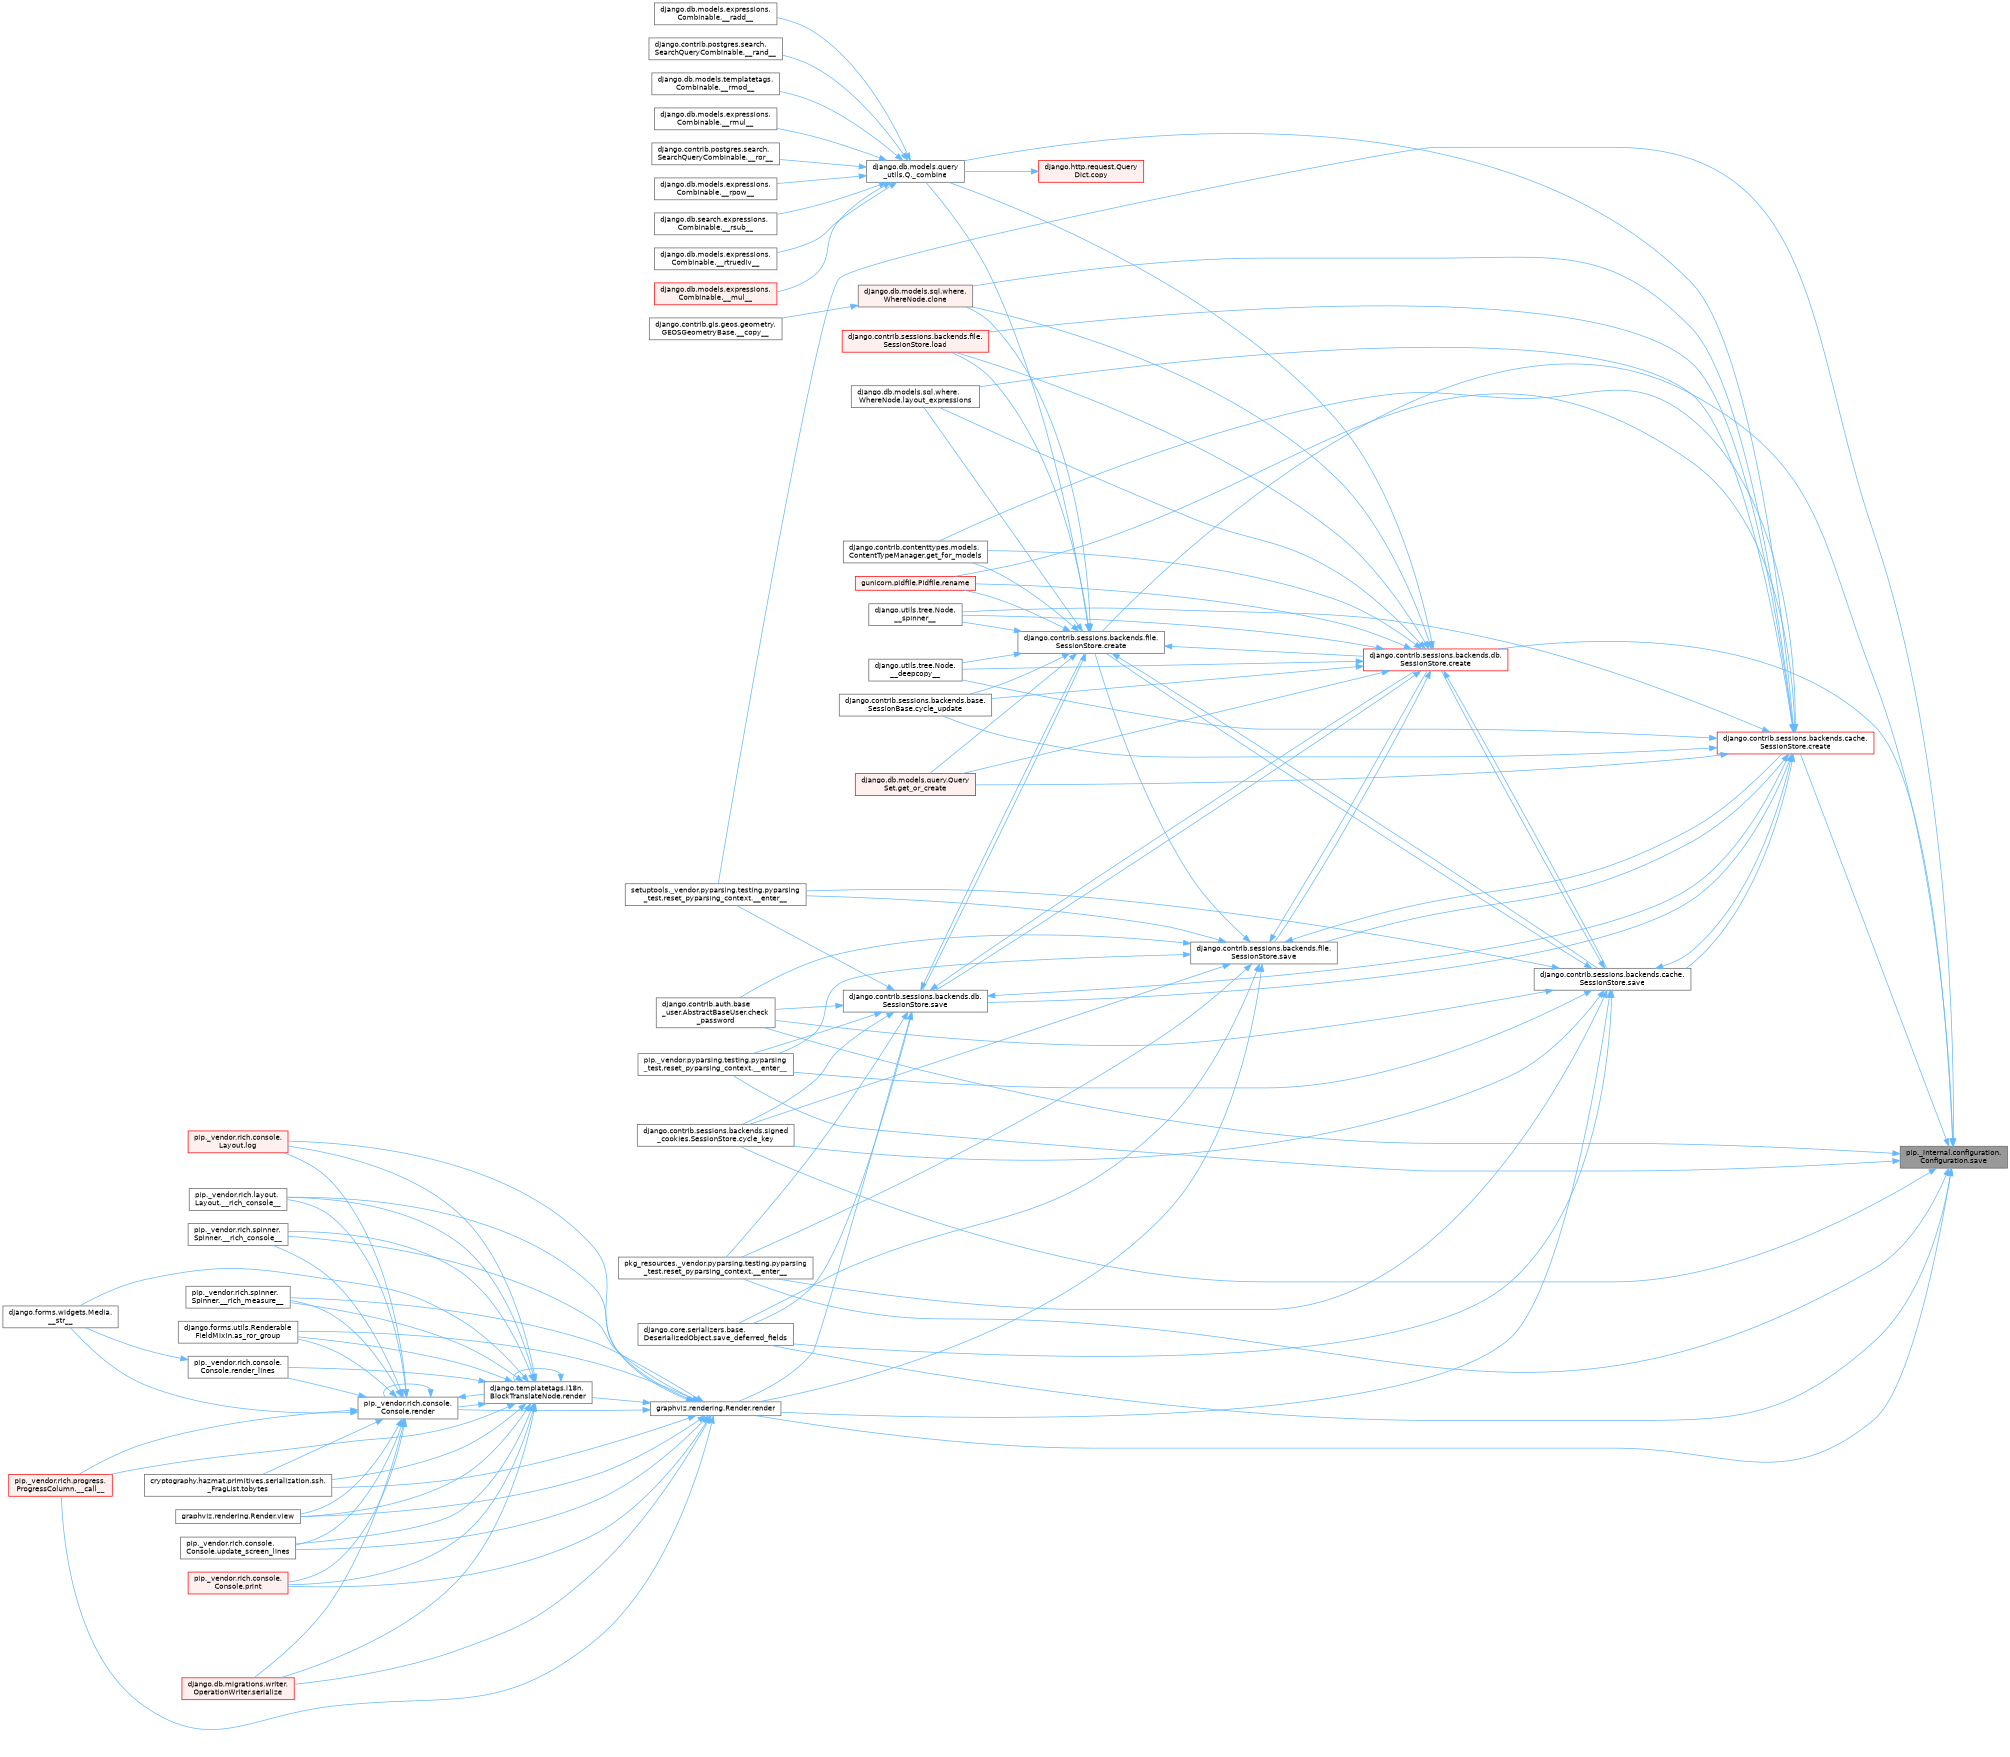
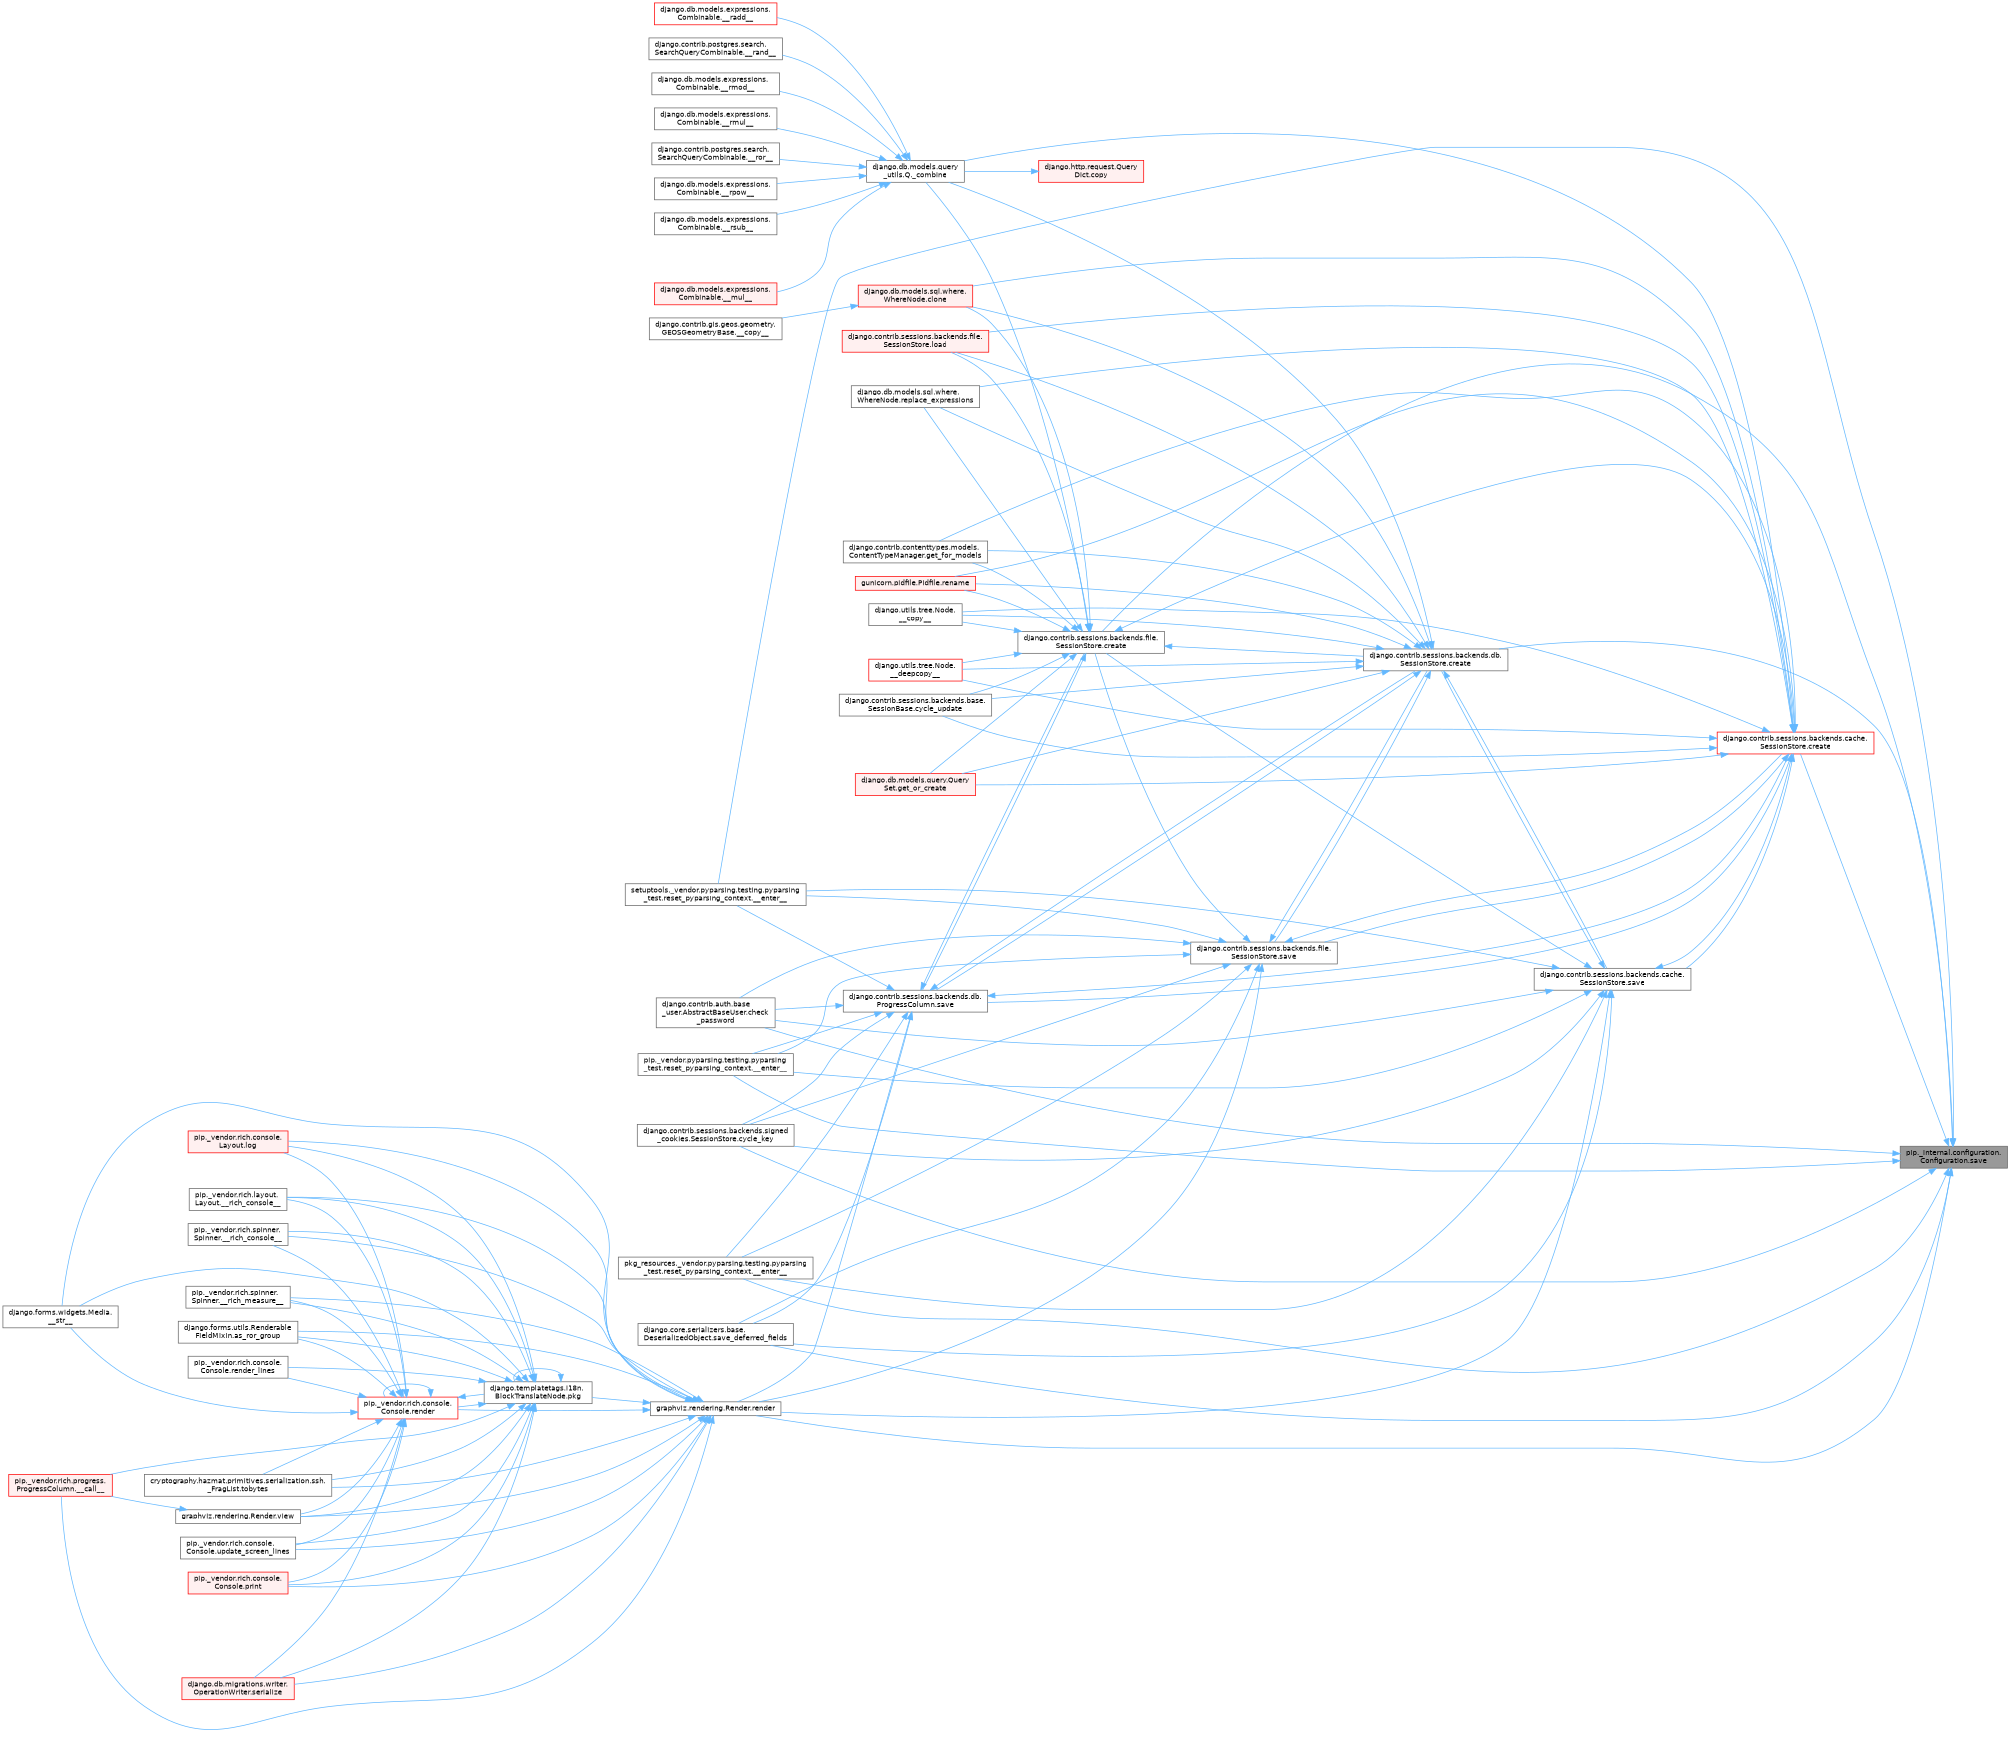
  digraph {
    fontname="DejaVu Sans"
    rankdir=RL
    node [color=grey40 fillcolor=white fontname="DejaVu Sans" fontsize=10 shape=box style=filled]
    edge [color=steelblue1 dir=back fontname="DejaVu Sans" fontsize=10 labelfontname=Helvetica labelfontsize=10 style=solid]
    n1 [color=gray40 fillcolor=grey60 fontcolor=black height=0.2 label="pip._internal.configuration.\lConfiguration.save" width=0.4]
    n2 [height=0.2 label="pip._vendor.pyparsing.testing.pyparsing\l_test.reset_pyparsing_context.__enter__" width=0.4]
    n3 [height=0.2 label="pkg_resources._vendor.pyparsing.testing.pyparsing\l_test.reset_pyparsing_context.__enter__" width=0.4]
    n4 [height=0.2 label="setuptools._vendor.pyparsing.testing.pyparsing\l_test.reset_pyparsing_context.__enter__" width=0.4]
    n5 [height=0.2 label="django.contrib.auth.base\l_user.AbstractBaseUser.check\l_password" width=0.4]
    n6 [color=red height=0.2 label="django.contrib.sessions.backends.cache.\lSessionStore.create" width=0.4]
-   n7 [color=red height=0.2 label="django.contrib.sessions.backends.db.\lSessionStore.create" width=0.4]
+   n7 [height=0.2 label="django.contrib.sessions.backends.db.\lSessionStore.create" width=0.4]
    n8 [height=0.2 label="django.contrib.sessions.backends.file.\lSessionStore.create" width=0.4]
    n9 [height=0.2 label="django.contrib.sessions.backends.signed\l_cookies.SessionStore.cycle_key" width=0.4]
    n10 [height=0.2 label="graphviz.rendering.Render.render" width=0.4]
    n11 [height=0.2 label="django.core.serializers.base.\lDeserializedObject.save_deferred_fields" width=0.4]
-   n12 [height=0.2 label="django.utils.tree.Node.\l__spinner__" width=0.4]
-   n13 [height=0.2 label="django.utils.tree.Node.\l__deepcopy__" width=0.4]
+   n12 [height=0.2 label="django.utils.tree.Node.\l__copy__" width=0.4]
+   n13 [color=red height=0.2 label="django.utils.tree.Node.\l__deepcopy__" width=0.4]
    n14 [height=0.2 label="django.db.models.query\l_utils.Q._combine" width=0.4]
-   n15 [fillcolor="#FFF0F0" height=0.2 label="django.db.models.sql.where.\lWhereNode.clone" width=0.4]
+   n15 [color=red fillcolor="#FFF0F0" height=0.2 label="django.db.models.sql.where.\lWhereNode.clone" width=0.4]
    n16 [height=0.2 label="django.contrib.sessions.backends.base.\lSessionBase.cycle_update" width=0.4]
    n17 [height=0.2 label="django.contrib.contenttypes.models.\lContentTypeManager.get_for_models" width=0.4]
    n18 [color=red fillcolor="#FFF0F0" height=0.2 label="django.db.models.query.Query\lSet.get_or_create" width=0.4]
    n19 [color=red fillcolor="#FFF0F0" height=0.2 label="django.contrib.sessions.backends.file.\lSessionStore.load" width=0.4]
    n20 [color=red fillcolor="#FFF0F0" height=0.2 label="gunicorn.pidfile.Pidfile.rename" width=0.4]
-   n21 [height=0.2 label="django.db.models.sql.where.\lWhereNode.layout_expressions" width=0.4]
+   n21 [height=0.2 label="django.db.models.sql.where.\lWhereNode.replace_expressions" width=0.4]
    n22 [height=0.2 label="django.contrib.sessions.backends.cache.\lSessionStore.save" width=0.4]
-   n23 [height=0.2 label="django.contrib.sessions.backends.db.\lSessionStore.save" width=0.4]
+   n23 [height=0.2 label="django.contrib.sessions.backends.db.\lProgressColumn.save" width=0.4]
    n24 [height=0.2 label="django.contrib.sessions.backends.file.\lSessionStore.save" width=0.4]
    n25 [color=red fillcolor="#FFF0F0" height=0.2 label="pip._vendor.rich.progress.\lProgressColumn.__call__" width=0.4]
    n26 [height=0.2 label="pip._vendor.rich.layout.\lLayout.__rich_console__" width=0.4]
    n27 [height=0.2 label="pip._vendor.rich.spinner.\lSpinner.__rich_console__" width=0.4]
    n28 [height=0.2 label="pip._vendor.rich.spinner.\lSpinner.__rich_measure__" width=0.4]
    n29 [height=0.2 label="django.forms.widgets.Media.\l__str__" width=0.4]
    n30 [height=0.2 label="django.forms.utils.Renderable\lFieldMixin.as_ror_group" width=0.4]
    n31 [color=red fillcolor="#FFF0F0" height=0.2 label="pip._vendor.rich.console.\lLayout.log" width=0.4]
    n32 [color=red fillcolor="#FFF0F0" height=0.2 label="pip._vendor.rich.console.\lConsole.print" width=0.4]
-   n33 [height=0.2 label="django.templatetags.i18n.\lBlockTranslateNode.render" width=0.4]
-   n34 [height=0.2 label="pip._vendor.rich.console.\lConsole.render" width=0.4]
+   n33 [height=0.2 label="django.templatetags.i18n.\lBlockTranslateNode.pkg" width=0.4]
+   n34 [color=red height=0.2 label="pip._vendor.rich.console.\lConsole.render" width=0.4]
    n35 [color=red fillcolor="#FFF0F0" height=0.2 label="django.db.migrations.writer.\lOperationWriter.serialize" width=0.4]
    n36 [height=0.2 label="cryptography.hazmat.primitives.serialization.ssh.\l_FragList.tobytes" width=0.4]
    n37 [height=0.2 label="pip._vendor.rich.console.\lConsole.update_screen_lines" width=0.4]
    n38 [height=0.2 label="graphviz.rendering.Render.view" width=0.4]
    n39 [color=red fillcolor="#FFF0F0" height=0.2 label="django.db.models.expressions.\lCombinable.__mul__" width=0.4]
-   n40 [height=0.2 label="django.db.models.expressions.\lCombinable.__radd__" width=0.4]
+   n40 [color=red height=0.2 label="django.db.models.expressions.\lCombinable.__radd__" width=0.4]
    n41 [height=0.2 label="django.contrib.postgres.search.\lSearchQueryCombinable.__rand__" width=0.4]
-   n42 [height=0.2 label="django.db.models.templatetags.\lCombinable.__rmod__" width=0.4]
+   n42 [height=0.2 label="django.db.models.expressions.\lCombinable.__rmod__" width=0.4]
    n43 [height=0.2 label="django.db.models.expressions.\lCombinable.__rmul__" width=0.4]
    n44 [height=0.2 label="django.contrib.postgres.search.\lSearchQueryCombinable.__ror__" width=0.4]
    n45 [height=0.2 label="django.db.models.expressions.\lCombinable.__rpow__" width=0.4]
-   n46 [height=0.2 label="django.db.search.expressions.\lCombinable.__rsub__" width=0.4]
-   n47 [height=0.2 label="django.db.models.expressions.\lCombinable.__rtruediv__" width=0.4]
+   n46 [height=0.2 label="django.db.models.expressions.\lCombinable.__rsub__" width=0.4]
    n48 [height=0.2 label="django.contrib.gis.geos.geometry.\lGEOSGeometryBase.__copy__" width=0.4]
    n49 [color=red fillcolor="#FFF0F0" height=0.2 label="django.http.request.Query\lDict.copy" width=0.4]
    n50 [height=0.2 label="pip._vendor.rich.console.\lConsole.render_lines" width=0.4]
    n1 -> n2
    n1 -> n3
    n1 -> n4
    n1 -> n5
    n1 -> n6
    n1 -> n7
    n1 -> n8
    n1 -> n9
    n1 -> n10
    n1 -> n11
    n6 -> n12
    n6 -> n13
    n6 -> n14
    n6 -> n15
    n6 -> n16
    n6 -> n17
    n6 -> n18
    n6 -> n19
    n6 -> n20
    n6 -> n21
    n6 -> n22
    n6 -> n23
    n6 -> n24
    n7 -> n12
    n7 -> n13
    n7 -> n14
    n7 -> n15
    n7 -> n16
    n7 -> n17
    n7 -> n18
    n7 -> n19
    n7 -> n20
    n7 -> n21
    n7 -> n22
    n7 -> n23
    n7 -> n24
    n8 -> n7
    n8 -> n12
    n8 -> n13
    n8 -> n14
    n8 -> n15
    n8 -> n16
    n8 -> n17
    n8 -> n18
    n8 -> n19
    n8 -> n20
    n8 -> n21
-   n8 -> n22
+   n8 -> n6
    n8 -> n23
    n10 -> n25
    n10 -> n26
    n10 -> n27
    n10 -> n28
-   n50 -> n29
+   n10 -> n29
    n10 -> n30
    n10 -> n31
    n10 -> n32
    n10 -> n33
    n10 -> n34
    n10 -> n35
    n10 -> n36
    n10 -> n37
    n10 -> n38
    n14 -> n39
    n14 -> n40
    n14 -> n41
    n14 -> n42
    n14 -> n43
    n14 -> n44
    n14 -> n45
    n14 -> n46
-   n14 -> n47
    n15 -> n48
    n22 -> n2
    n22 -> n3
    n22 -> n4
    n22 -> n5
    n22 -> n6
    n22 -> n7
    n22 -> n8
    n22 -> n9
    n22 -> n10
    n22 -> n11
    n23 -> n2
    n23 -> n3
    n23 -> n4
    n23 -> n5
    n23 -> n6
    n23 -> n7
    n23 -> n8
    n23 -> n9
    n23 -> n10
    n23 -> n11
    n24 -> n2
    n24 -> n3
    n24 -> n4
    n24 -> n5
    n24 -> n6
    n24 -> n7
    n24 -> n8
    n24 -> n9
    n24 -> n10
    n24 -> n11
    n33 -> n25
    n33 -> n26
    n33 -> n27
    n33 -> n28
    n33 -> n29
    n33 -> n30
    n33 -> n31
    n33 -> n32
    n33 -> n33
    n33 -> n34
    n33 -> n35
    n33 -> n36
    n33 -> n37
    n33 -> n38
    n33 -> n50
-   n34 -> n25
+   n38 -> n25
    n34 -> n26
    n34 -> n27
    n34 -> n28
    n34 -> n29
    n34 -> n30
    n34 -> n31
    n34 -> n32
    n34 -> n33
    n34 -> n34
    n34 -> n35
    n34 -> n36
    n34 -> n37
    n34 -> n38
    n34 -> n50
    n49 -> n14
  }
